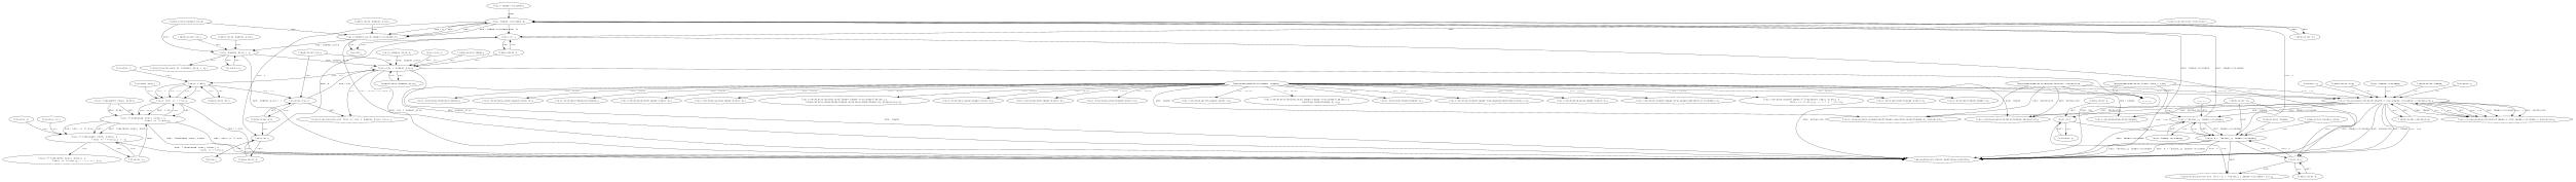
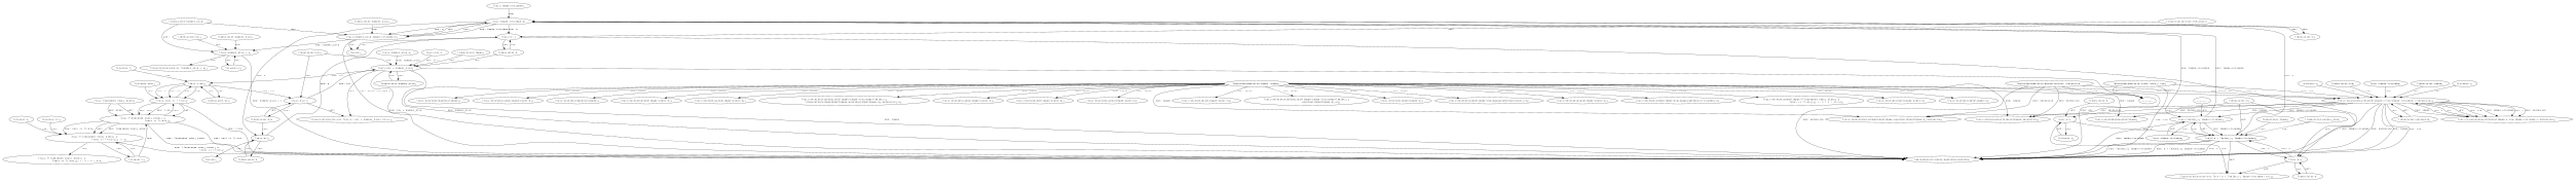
  digraph {
    fontname="Courier Prime"
    node [fontname="Courier Prime"]
    edge [fontname="Courier Prime"]
    n1 [label="(Call,image->columns-x)"]
    n2 [label="(Call,(ssize_t) image->columns)"]
    n3 [label="(Call,x--)"]
    n4 [label="(Call,x++)"]
    n5 [label="(Call,number_bits=image->columns-x)"]
    n6 [label="(Identifier,x)"]
    n7 [label="(Call,x < (ssize_t) image->columns)"]
    n8 [label="(Call,image->columns)"]
    n9 [label="(MethodReturn,ssize MagickBooleanType)"]
    n10 [label="(Call,x++)"]
    n11 [label="(Block,)"]
    n12 [label="(Identifier,x)"]
    n13 [label="(Block,)"]
    n14 [label="(Identifier,x)"]
    n15 [label="(Call,number_bits > 8)"]
    n16 [label="(ControlStructure,for (x=0; x < (ssize_t) image->columns; x++))"]
    n17 [label="(Call,GetAuthenticPixels(image,0,row,image->columns,1,exception))"]
    n18 [label="(Identifier,exception)"]
    n19 [label="(Call,GetPSDPacketSize(image))"]
    n20 [label="(Call,q=GetAuthenticPixels(image,0,row,image->columns,1,exception))"]
    n21 [label="(Call,SyncAuthenticPixels(image,exception))"]
    n22 [label="(Call,ConstrainColormapIndex(image,GetPixelIndex(image,q),exception))"]
    n23 [label="(MethodParameterIn,Image *image)"]
    n24 [label="(Call,SetPixelIndex(image,ScaleQuantumToShort(columns),q))"]
    n25 [label="(Call,SetPixelIndex(image,(((unsigned char) pixel) &\n                     (0x01 << (7-bit))) != 0 ? 0 : 255,q))"]
    n26 [label="(Call,SetPixelGray(image,pixel,q))"]
    n27 [label="(Call,GetPixelIndex(image,q))"]
    n28 [label="(Call,GetPixelChannels(image))"]
    n29 [label="(Call,SetPixelAlpha(image,pixel,q))"]
    n30 [label="(Call,GetPixelChannels(image))"]
    n31 [label="(Call,SetPixelGreen(image,pixel,q))"]
    n32 [label="(Call,SetPixelAlpha(image,pixel,q))"]
    n33 [label="(Call,SetPixelViaPixelInfo(image,image->colormap+(ssize_t)\n              ConstrainColormapIndex(image,GetPixelIndex(image,q),exception),q))"]
    n34 [label="(Call,SetPixelAlpha(image,pixel,q))"]
    n35 [label="(Call,SetPixelRed(image,pixel,q))"]
    n36 [label="(Call,SetPixelAlpha(image,pixel,q))"]
    n37 [label="(Call,SetPixelBlue(image,pixel,q))"]
    n38 [label="(Call,SetPixelViaPixelInfo(image,image->colormap+(ssize_t)\n                    GetPixelIndex(image,q),q))"]
    n39 [label="(Call,GetPixelIndex(image,q))"]
    n40 [label="(Call,SetPixelIndex(image,ScaleQuantumToChar(pixel),q))"]
    n41 [label="(Call,SetPixelBlack(image,pixel,q))"]
    1000100
    n43 [label="(MethodParameterIn,const size_t row)"]
    n44 [label="(MethodParameterIn,ExceptionInfo *exception)"]
    n45 [label="(Identifier,x)"]
    n46 [label="(Call,x=0)"]
    n47 [label="(Literal,0)"]
    n48 [label="(Call,bit < number_bits)"]
    n49 [label="(ControlStructure,if (number_bits > 8))"]
    n50 [label="(Literal,8)"]
    n51 [label="(Call,7-bit)"]
    n52 [label="(ControlStructure,for (bit=0; bit < number_bits; bit++))"]
    n53 [label="(Identifier,number_bits)"]
-   n54 [label="(Literal,bit++)"]
+   n54 [label="(Call,bit++)"]
    n55 [label="(Call,0x01 << (7-bit))"]
    n56 [label="(Identifier,bit)"]
    n57 [label="(Identifier,bit)"]
    n58 [label="(Call,((unsigned char) pixel) &\n                     (0x01 << (7-bit)))"]
    n59 [label="(Call,(((unsigned char) pixel) &\n                     (0x01 << (7-bit))) != 0)"]
    n60 [label="(Call,(((unsigned char) pixel) &\n                     (0x01 << (7-bit))) != 0 ? 0 : 255)"]
    n61 [label="(Literal,0)"]
    n62 [label="(Call,number_bits=8)"]
    n63 [label="(Identifier,bit)"]
    n64 [label="(Call,bit=0)"]
    n65 [label="(Identifier,number_bits)"]
    n66 [label="(Call,image->columns)"]
    n67 [label="(Literal,0x01)"]
    n68 [label="(Identifier,image)"]
    n69 [label="(Call,(unsigned char) pixel)"]
    n70 [label="(Identifier,image)"]
    n71 [label="(Identifier,number_bits)"]
    n72 [label="(Literal,0)"]
    n73 [label="(ControlStructure,continue;)"]
    n74 [label="(Identifier,x)"]
    n75 [label="(Literal,255)"]
    n76 [label="(Identifier,bit)"]
    n77 [label="(Literal,1)"]
    n78 [label="(Literal,0)"]
    n79 [label="(Identifier,row)"]
    n80 [label="(Identifier,number_bits)"]
    n81 [label="(Literal,7)"]
    n82 [label="(Identifier,packet_size)"]
    n83 [label="(Call,image->columns)"]
    n84 [label="(Identifier,x)"]
    n85 [label="(Identifier,image)"]
    1000147
    n1 -> n2 [label="DDG: image->columns"]
    n1 -> n3 [label="DDG: x"]
    n1 -> n4 [label="DDG: x"]
    n1 -> n5 [label="AST: "]
    n1 -> n5 [label="DDG: image->columns"]
    n1 -> n5 [label="DDG: x"]
    n1 -> n6 [label="CFG: "]
    n2 -> n1 [label="DDG: image->columns"]
    n2 -> n7 [label="AST: "]
    n2 -> n7 [label="DDG: image->columns"]
    n2 -> n8 [label="CFG: "]
    n2 -> n9 [label="DDG: image->columns"]
    n3 -> n10 [label="DDG: x"]
    n3 -> n11 [label="AST: "]
    n3 -> n12 [label="CFG: "]
    n4 -> n3 [label="DDG: x"]
    n4 -> n13 [label="AST: "]
    n4 -> n14 [label="CFG: "]
    n5 -> n1 [label="CFG: "]
    n5 -> n9 [label="DDG: image->columns-x"]
    n5 -> n11 [label="AST: "]
    n5 -> n15 [label="DDG: number_bits"]
    n6 -> n1 [label="AST: "]
    n7 -> n1 [label="DDG: x"]
    n7 -> n2 [label="CFG: "]
    n7 -> n9 [label="DDG: x < (ssize_t) image->columns"]
    n7 -> n9 [label="DDG: x"]
    n7 -> n9 [label="DDG: (ssize_t) image->columns"]
    n7 -> n10 [label="DDG: x"]
    n7 -> n16 [label="AST: "]
    n8 -> n2 [label="AST: "]
    n10 -> n7 [label="DDG: x"]
    n10 -> n16 [label="AST: "]
    n10 -> n45 [label="CFG: "]
    n12 -> n3 [label="AST: "]
    n12 -> n48 [label="CFG: "]
    n14 -> n4 [label="AST: "]
    n15 -> n9 [label="DDG: number_bits > 8"]
-   n15 -> n48 [label="DDG: number_bits"]
    n15 -> n49 [label="AST: "]
    n15 -> n50 [label="CFG: "]
    n17 -> n2 [label="DDG: image->columns"]
    n17 -> n9 [label="DDG: image->columns"]
    n17 -> n9 [label="DDG: exception"]
    n17 -> n9 [label="DDG: image"]
    n17 -> n9 [label="DDG: row"]
    n17 -> n18 [label="CFG: "]
    n17 -> n19 [label="DDG: image"]
    n17 -> n20 [label="AST: "]
    n17 -> n20 [label="DDG: row"]
    n17 -> n20 [label="DDG: image->columns"]
    n17 -> n20 [label="DDG: 1"]
    n17 -> n20 [label="DDG: exception"]
    n17 -> n20 [label="DDG: image"]
    n17 -> n20 [label="DDG: 0"]
    n17 -> n21 [label="DDG: exception"]
    n17 -> n22 [label="DDG: exception"]
    n18 -> n17 [label="AST: "]
    n20 -> n17 [label="CFG: "]
    n23 -> n9 [label="DDG: image"]
    n23 -> n17 [label="DDG: image"]
    n23 -> n19 [label="DDG: image"]
    n23 -> n21 [label="DDG: image"]
    n23 -> n22 [label="DDG: image"]
    n23 -> n24 [label="DDG: image"]
    n23 -> n25 [label="DDG: image"]
    n23 -> n26 [label="DDG: image"]
    n23 -> n27 [label="DDG: image"]
    n23 -> n28 [label="DDG: image"]
    n23 -> n29 [label="DDG: image"]
    n23 -> n30 [label="DDG: image"]
    n23 -> n31 [label="DDG: image"]
    n23 -> n32 [label="DDG: image"]
    n23 -> n33 [label="DDG: image"]
    n23 -> n34 [label="DDG: image"]
    n23 -> n35 [label="DDG: image"]
    n23 -> n36 [label="DDG: image"]
    n23 -> n37 [label="DDG: image"]
    n23 -> n38 [label="DDG: image"]
    n23 -> n39 [label="DDG: image"]
    n23 -> n40 [label="DDG: image"]
    n23 -> n41 [label="DDG: image"]
    n23 -> 1000100 [label="AST: "]
    n43 -> n9 [label="DDG: row"]
    n43 -> n17 [label="DDG: row"]
    n43 -> 1000100 [label="AST: "]
    n44 -> n9 [label="DDG: exception"]
    n44 -> n17 [label="DDG: exception"]
    n44 -> n21 [label="DDG: exception"]
    n44 -> n22 [label="DDG: exception"]
    n44 -> 1000100 [label="AST: "]
    n45 -> n10 [label="AST: "]
    n46 -> n7 [label="DDG: x"]
    n46 -> n16 [label="AST: "]
    n46 -> n47 [label="CFG: "]
    n47 -> n46 [label="AST: "]
    n48 -> n9 [label="DDG: number_bits"]
    n48 -> n9 [label="DDG: bit"]
    n48 -> n9 [label="DDG: bit < number_bits"]
    n48 -> n51 [label="DDG: bit"]
    n48 -> n52 [label="AST: "]
    n48 -> n53 [label="CFG: "]
    n50 -> n15 [label="AST: "]
    n51 -> n54 [label="DDG: bit"]
    n51 -> n55 [label="AST: "]
    n51 -> n55 [label="DDG: 7"]
    n51 -> n55 [label="DDG: bit"]
    n51 -> n56 [label="CFG: "]
    n53 -> n48 [label="AST: "]
    n54 -> n48 [label="DDG: bit"]
    n54 -> n52 [label="AST: "]
    n54 -> n57 [label="CFG: "]
    n55 -> n9 [label="DDG: 7-bit"]
    n55 -> n51 [label="CFG: "]
    n55 -> n58 [label="AST: "]
    n55 -> n58 [label="DDG: 0x01"]
    n55 -> n58 [label="DDG: 7-bit"]
    n56 -> n51 [label="AST: "]
    n57 -> n4 [label="CFG: "]
    n57 -> n54 [label="AST: "]
    n58 -> n9 [label="DDG: 0x01 << (7-bit)"]
    n58 -> n9 [label="DDG: (unsigned char) pixel"]
    n58 -> n55 [label="CFG: "]
    n58 -> n59 [label="AST: "]
    n58 -> n59 [label="DDG: (unsigned char) pixel"]
    n58 -> n59 [label="DDG: 0x01 << (7-bit)"]
    n59 -> n9 [label="DDG: ((unsigned char) pixel) &\n                     (0x01 << (7-bit))"]
    n59 -> n60 [label="AST: "]
    n59 -> n61 [label="CFG: "]
    n61 -> n58 [label="CFG: "]
    n61 -> n59 [label="AST: "]
    n62 -> n48 [label="DDG: number_bits"]
    n63 -> n48 [label="AST: "]
    n63 -> n54 [label="CFG: "]
    n64 -> n48 [label="DDG: bit"]
    n65 -> n15 [label="CFG: "]
    n66 -> n17 [label="AST: "]
    n67 -> n55 [label="AST: "]
    n68 -> n17 [label="AST: "]
    n69 -> n58 [label="AST: "]
    n69 -> n58 [label="DDG: pixel"]
    n70 -> n7 [label="CFG: "]
    n71 -> n5 [label="AST: "]
    n72 -> n59 [label="CFG: "]
    n73 -> n3 [label="CFG: "]
    n74 -> n46 [label="AST: "]
    n75 -> n59 [label="CFG: "]
    n76 -> n15 [label="CFG: "]
    n77 -> n17 [label="AST: "]
    n78 -> n17 [label="AST: "]
    n79 -> n17 [label="AST: "]
    n80 -> n5 [label="CFG: "]
    n80 -> n15 [label="AST: "]
    n81 -> n51 [label="AST: "]
    n82 -> n7 [label="CFG: "]
    n83 -> n1 [label="AST: "]
    n84 -> n7 [label="AST: "]
    n84 -> n10 [label="CFG: "]
    n84 -> n46 [label="CFG: "]
    n85 -> n48 [label="CFG: "]
    1000147 -> n2 [label="AST: "]
  }
